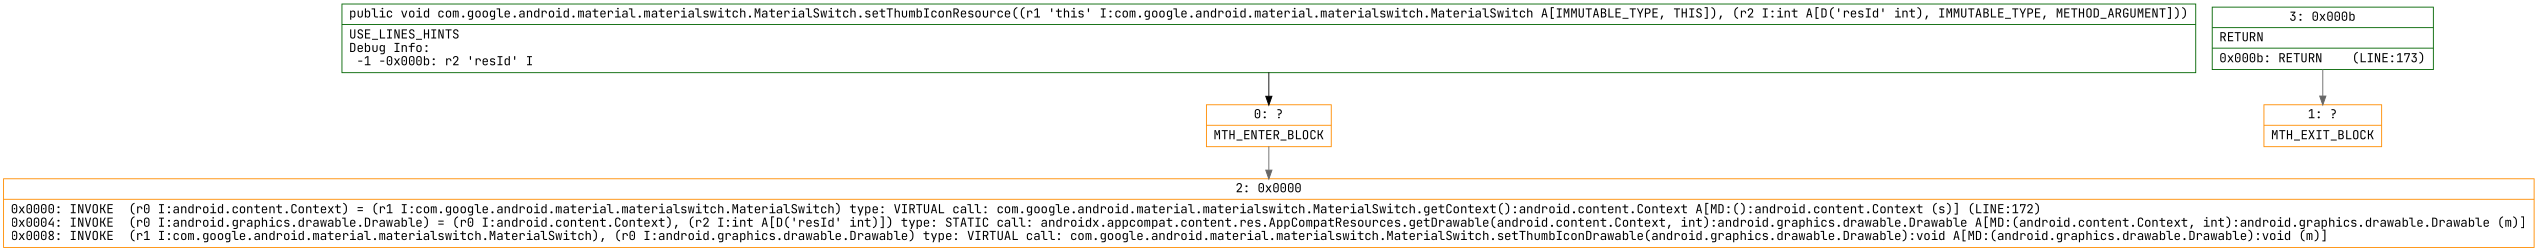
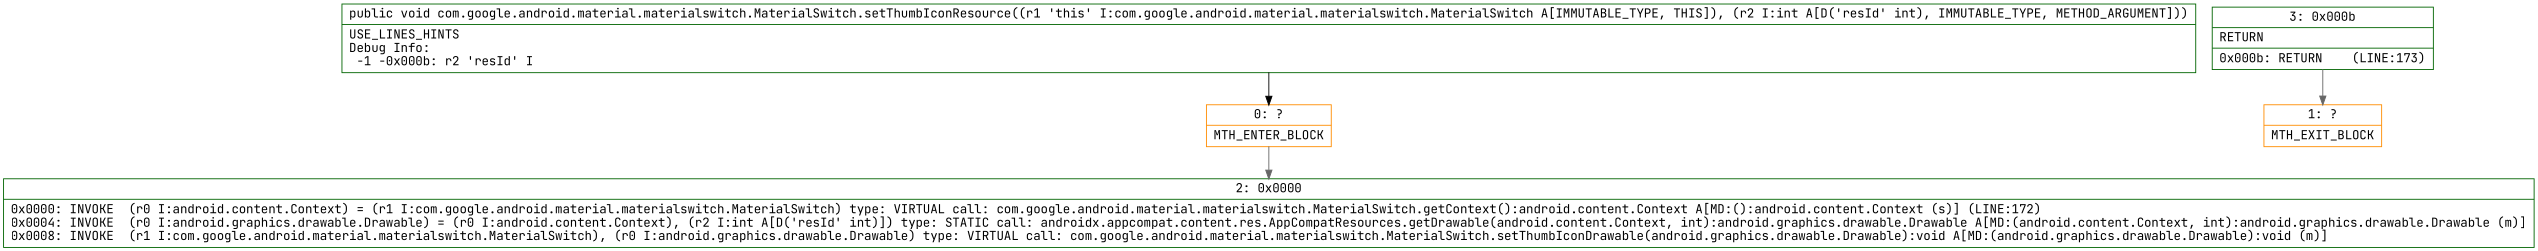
  digraph {
    fontname="JetBrains Mono"
    node [color=darkorange fontname="JetBrains Mono" shape=record]
    edge [color=gray40 fontname="JetBrains Mono"]
    n1 [label="{0\:\ ?|MTH_ENTER_BLOCK\l}"]
-   n2 [label="{2\:\ 0x0000|0x0000: INVOKE  (r0 I:android.content.Context) = (r1 I:com.google.android.material.materialswitch.MaterialSwitch) type: VIRTUAL call: com.google.android.material.materialswitch.MaterialSwitch.getContext():android.content.Context A[MD:():android.content.Context (s)] (LINE:172)\l0x0004: INVOKE  (r0 I:android.graphics.drawable.Drawable) = (r0 I:android.content.Context), (r2 I:int A[D('resId' int)]) type: STATIC call: androidx.appcompat.content.res.AppCompatResources.getDrawable(android.content.Context, int):android.graphics.drawable.Drawable A[MD:(android.content.Context, int):android.graphics.drawable.Drawable (m)]\l0x0008: INVOKE  (r1 I:com.google.android.material.materialswitch.MaterialSwitch), (r0 I:android.graphics.drawable.Drawable) type: VIRTUAL call: com.google.android.material.materialswitch.MaterialSwitch.setThumbIconDrawable(android.graphics.drawable.Drawable):void A[MD:(android.graphics.drawable.Drawable):void (m)]\l}"]
+   n2 [color=darkgreen label="{2\:\ 0x0000|0x0000: INVOKE  (r0 I:android.content.Context) = (r1 I:com.google.android.material.materialswitch.MaterialSwitch) type: VIRTUAL call: com.google.android.material.materialswitch.MaterialSwitch.getContext():android.content.Context A[MD:():android.content.Context (s)] (LINE:172)\l0x0004: INVOKE  (r0 I:android.graphics.drawable.Drawable) = (r0 I:android.content.Context), (r2 I:int A[D('resId' int)]) type: STATIC call: androidx.appcompat.content.res.AppCompatResources.getDrawable(android.content.Context, int):android.graphics.drawable.Drawable A[MD:(android.content.Context, int):android.graphics.drawable.Drawable (m)]\l0x0008: INVOKE  (r1 I:com.google.android.material.materialswitch.MaterialSwitch), (r0 I:android.graphics.drawable.Drawable) type: VIRTUAL call: com.google.android.material.materialswitch.MaterialSwitch.setThumbIconDrawable(android.graphics.drawable.Drawable):void A[MD:(android.graphics.drawable.Drawable):void (m)]\l}"]
    n3 [color=darkgreen label="{3\:\ 0x000b|RETURN\l|0x000b: RETURN    (LINE:173)\l}"]
    n4 [label="{1\:\ ?|MTH_EXIT_BLOCK\l}"]
    n5 [color=darkgreen label="{public void com.google.android.material.materialswitch.MaterialSwitch.setThumbIconResource((r1 'this' I:com.google.android.material.materialswitch.MaterialSwitch A[IMMUTABLE_TYPE, THIS]), (r2 I:int A[D('resId' int), IMMUTABLE_TYPE, METHOD_ARGUMENT]))  | USE_LINES_HINTS\lDebug Info:\l  \-1 \-0x000b: r2 'resId' I\l}"]
    n1 -> n2
    n3 -> n4
    n5 -> n1 [color=black]
  }
